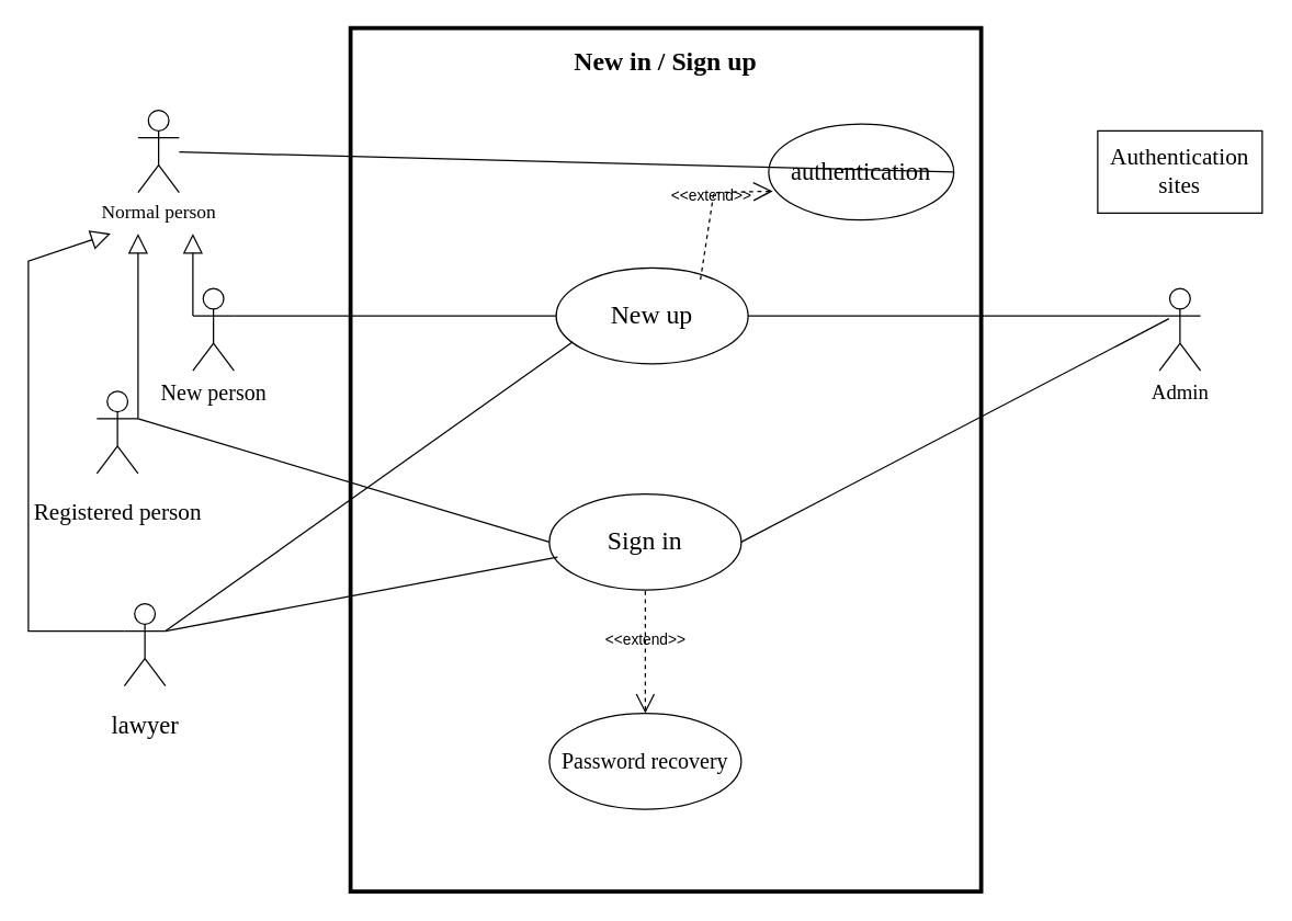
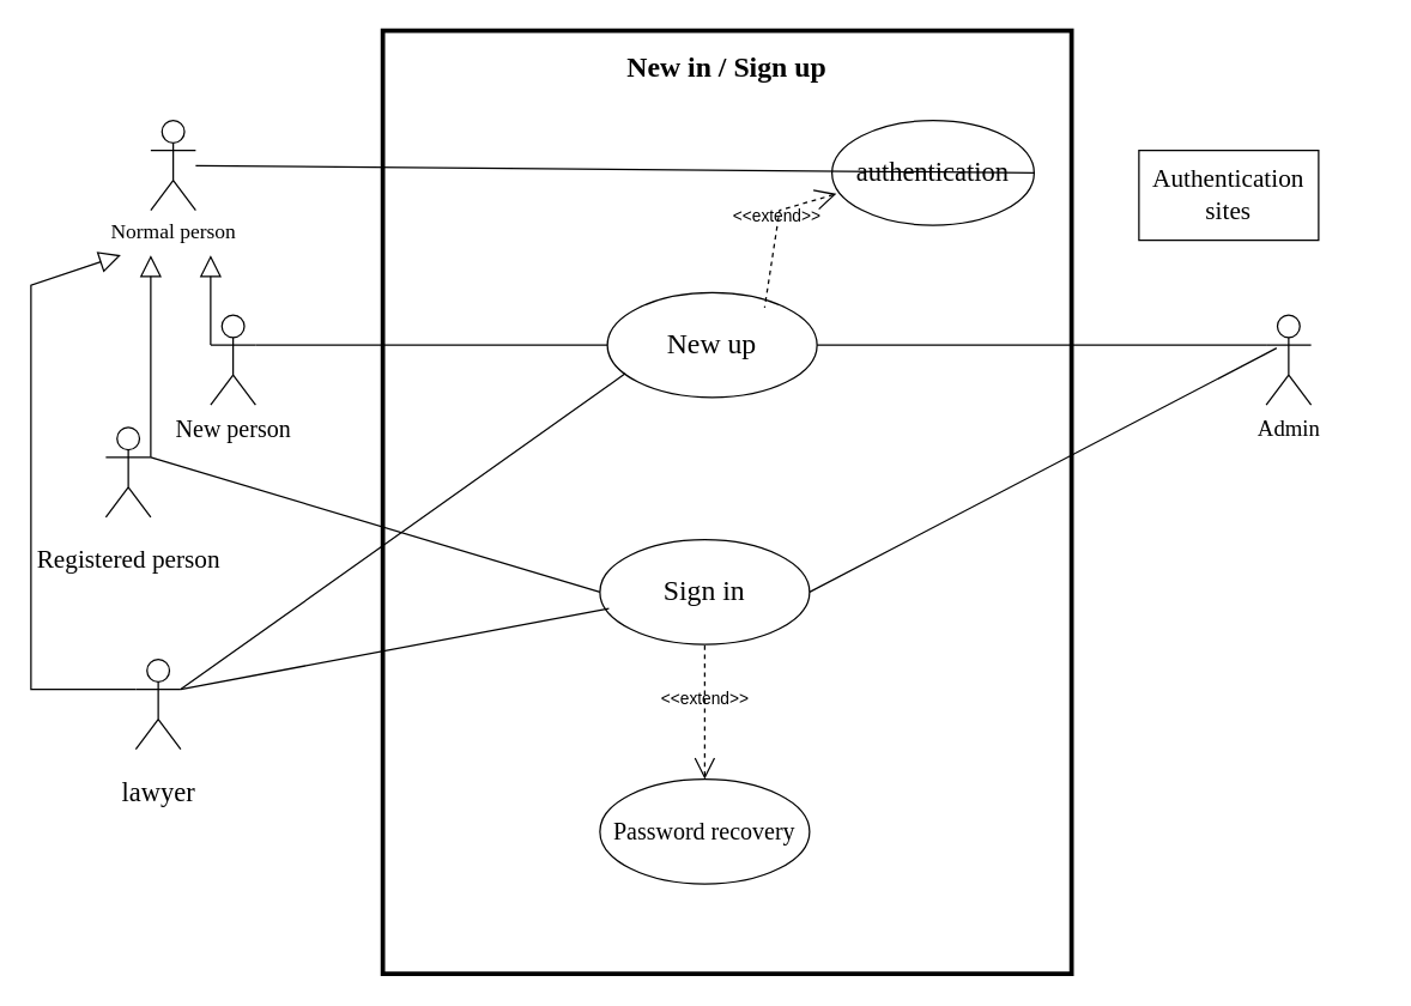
  <mxCell id="0" />
  <mxCell id="1" parent="0" />
  <mxCell id="2" value="" style="rounded=0;whiteSpace=wrap;html=1;fillColor=none;strokeWidth=3;" vertex="1" parent="1"><mxGeometry x="255" y="20" width="460" height="630" as="geometry" /></mxCell>
  <mxCell id="3" value="&lt;b&gt;&lt;font face=&quot;Times New Roman&quot; style=&quot;font-size: 19px;&quot;&gt;New in / Sign up&lt;/font&gt;&lt;font face=&quot;Times New Roman&quot; style=&quot;font-size: 19px;&quot;&gt;&lt;br&gt;&lt;/font&gt;&lt;/b&gt;" style="text;html=1;align=center;verticalAlign=middle;whiteSpace=wrap;rounded=0;" vertex="1" parent="1"><mxGeometry x="400" y="30" width="170" height="30" as="geometry" /></mxCell>
  <mxCell id="4" value="&lt;font face=&quot;Times New Roman&quot; style=&quot;font-size: 19px;&quot;&gt;New up&lt;br&gt;&lt;/font&gt;" style="ellipse;whiteSpace=wrap;html=1;" vertex="1" parent="1"><mxGeometry x="405" y="195" width="140" height="70" as="geometry" /></mxCell>
  <mxCell id="5" value="&lt;font style=&quot;font-size: 19px;&quot; face=&quot;Times New Roman&quot;&gt;Sign in&lt;br&gt;&lt;/font&gt;" style="ellipse;whiteSpace=wrap;html=1;" vertex="1" parent="1"><mxGeometry x="400" y="360" width="140" height="70" as="geometry" /></mxCell>
  <mxCell id="6" value="&lt;font style=&quot;font-size: 16px;&quot; face=&quot;Times New Roman&quot;&gt;Password recovery&lt;br&gt;&lt;/font&gt;" style="ellipse;whiteSpace=wrap;html=1;" vertex="1" parent="1"><mxGeometry x="400" y="520" width="140" height="70" as="geometry" /></mxCell>
  <mxCell id="7" value="&lt;font style=&quot;font-size: 14px;&quot; face=&quot;Times New Roman&quot;&gt;Normal person&lt;br&gt;&lt;/font&gt;" style="shape=umlActor;html=1;verticalLabelPosition=bottom;verticalAlign=top;align=center;" vertex="1" parent="1"><mxGeometry x="100" y="80" width="30" height="60" as="geometry" /></mxCell>
  <mxCell id="8" value="" style="edgeStyle=none;html=1;endArrow=none;verticalAlign=bottom;rounded=0;exitX=1;exitY=0.333;exitDx=0;exitDy=0;exitPerimeter=0;entryX=0;entryY=0.5;entryDx=0;entryDy=0;" edge="1" parent="1" source="12" target="4"><mxGeometry width="160" relative="1" as="geometry"><mxPoint x="430" y="430" as="sourcePoint" /><mxPoint x="590" y="430" as="targetPoint" /><Array as="points" /></mxGeometry></mxCell>
  <mxCell id="9" value="&amp;lt;&amp;lt;extend&amp;gt;&amp;gt;" style="edgeStyle=none;html=1;startArrow=open;endArrow=none;startSize=12;verticalAlign=bottom;dashed=1;labelBackgroundColor=none;rounded=0;entryX=0.5;entryY=1;entryDx=0;entryDy=0;exitX=0.5;exitY=0;exitDx=0;exitDy=0;" edge="1" parent="1" source="6" target="5"><mxGeometry width="160" relative="1" as="geometry"><mxPoint x="430" y="520" as="sourcePoint" /><mxPoint x="590" y="520" as="targetPoint" /></mxGeometry></mxCell>
  <mxCell id="10" value="" style="edgeStyle=none;html=1;endArrow=none;verticalAlign=bottom;rounded=0;exitX=1;exitY=0.333;exitDx=0;exitDy=0;exitPerimeter=0;entryX=0;entryY=0.5;entryDx=0;entryDy=0;" edge="1" parent="1" source="11" target="5"><mxGeometry width="160" relative="1" as="geometry"><mxPoint x="430" y="430" as="sourcePoint" /><mxPoint x="590" y="430" as="targetPoint" /><Array as="points" /></mxGeometry></mxCell>
  <mxCell id="11" value="&lt;pre aria-label=&quot;Translated text: Registered&quot; dir=&quot;ltr&quot; data-ved=&quot;2ahUKEwib_dqemvWJAxWP2gIHHToVGhYQ3ewLegQIBRAT&quot; style=&quot;text-align:left&quot; id=&quot;tw-target-text&quot; data-placeholder=&quot;Translation&quot; class=&quot;tw-data-text tw-text-large tw-ta&quot;&gt;&lt;font style=&quot;font-size: 17px;&quot; face=&quot;Times New Roman&quot;&gt;&lt;span lang=&quot;en&quot; class=&quot;Y2IQFc&quot;&gt;Registered person&lt;/span&gt;&lt;/font&gt;&lt;/pre&gt;" style="shape=umlActor;html=1;verticalLabelPosition=bottom;verticalAlign=top;align=center;" vertex="1" parent="1"><mxGeometry x="70" y="285" width="30" height="60" as="geometry" /></mxCell>
  <mxCell id="12" value="&lt;font style=&quot;font-size: 16px;&quot; face=&quot;Times New Roman&quot;&gt;New person&lt;br&gt;&lt;/font&gt;" style="shape=umlActor;html=1;verticalLabelPosition=bottom;verticalAlign=top;align=center;" vertex="1" parent="1"><mxGeometry x="140" y="210" width="30" height="60" as="geometry" /></mxCell>
  <mxCell id="13" value="" style="edgeStyle=none;html=1;endArrow=block;endFill=0;endSize=12;verticalAlign=bottom;rounded=0;exitX=1;exitY=0.333;exitDx=0;exitDy=0;exitPerimeter=0;" edge="1" parent="1" source="11"><mxGeometry width="160" relative="1" as="geometry"><mxPoint x="320" y="420" as="sourcePoint" /><mxPoint x="100" y="170" as="targetPoint" /></mxGeometry></mxCell>
  <mxCell id="14" value="" style="edgeStyle=none;html=1;endArrow=block;endFill=0;endSize=12;verticalAlign=bottom;rounded=0;exitX=0;exitY=0.333;exitDx=0;exitDy=0;exitPerimeter=0;" edge="1" parent="1" source="12"><mxGeometry width="160" relative="1" as="geometry"><mxPoint x="320" y="420" as="sourcePoint" /><mxPoint x="140" y="170" as="targetPoint" /><Array as="points"><mxPoint x="140" y="170" /></Array></mxGeometry></mxCell>
  <mxCell id="15" value="&lt;font style=&quot;font-size: 15px;&quot; face=&quot;Times New Roman&quot;&gt;Admin&lt;/font&gt;" style="shape=umlActor;html=1;verticalLabelPosition=bottom;verticalAlign=top;align=center;" vertex="1" parent="1"><mxGeometry x="845" y="210" width="30" height="60" as="geometry" /></mxCell>
  <mxCell id="16" value="" style="edgeStyle=none;html=1;endArrow=none;verticalAlign=bottom;rounded=0;entryX=1;entryY=0.5;entryDx=0;entryDy=0;exitX=0;exitY=0.333;exitDx=0;exitDy=0;exitPerimeter=0;" edge="1" parent="1" source="15" target="4"><mxGeometry width="160" relative="1" as="geometry"><mxPoint x="320" y="420" as="sourcePoint" /><mxPoint x="480" y="420" as="targetPoint" /></mxGeometry></mxCell>
  <mxCell id="17" value="" style="edgeStyle=none;html=1;endArrow=none;verticalAlign=bottom;rounded=0;entryX=0.233;entryY=0.367;entryDx=0;entryDy=0;entryPerimeter=0;exitX=1;exitY=0.5;exitDx=0;exitDy=0;" edge="1" parent="1" source="5" target="15"><mxGeometry width="160" relative="1" as="geometry"><mxPoint x="320" y="420" as="sourcePoint" /><mxPoint x="480" y="420" as="targetPoint" /></mxGeometry></mxCell>
  <mxCell id="18" value="&lt;pre aria-label=&quot;Translated text: lawyer&quot; dir=&quot;ltr&quot; data-ved=&quot;2ahUKEwib_dqemvWJAxWP2gIHHToVGhYQ3ewLegQIBRAT&quot; style=&quot;text-align:left&quot; id=&quot;tw-target-text&quot; data-placeholder=&quot;Translation&quot; class=&quot;tw-data-text tw-text-large tw-ta&quot;&gt;&lt;font style=&quot;font-size: 18px;&quot; face=&quot;Times New Roman&quot;&gt;&lt;span lang=&quot;en&quot; class=&quot;Y2IQFc&quot;&gt;lawyer&lt;/span&gt;&lt;/font&gt;&lt;/pre&gt;" style="shape=umlActor;html=1;verticalLabelPosition=bottom;verticalAlign=top;align=center;" vertex="1" parent="1"><mxGeometry x="90" y="440" width="30" height="60" as="geometry" /></mxCell>
  <mxCell id="19" value="" style="edgeStyle=none;html=1;endArrow=block;endFill=0;endSize=12;verticalAlign=bottom;rounded=0;exitX=0;exitY=0.333;exitDx=0;exitDy=0;exitPerimeter=0;" edge="1" parent="1" source="18"><mxGeometry width="160" relative="1" as="geometry"><mxPoint x="320" y="380" as="sourcePoint" /><mxPoint x="80" y="170" as="targetPoint" /><Array as="points"><mxPoint x="20" y="460" /><mxPoint x="20" y="190" /></Array></mxGeometry></mxCell>
  <mxCell id="20" value="" style="edgeStyle=none;html=1;endArrow=none;verticalAlign=bottom;rounded=0;exitX=1;exitY=0.333;exitDx=0;exitDy=0;exitPerimeter=0;entryX=0.086;entryY=0.771;entryDx=0;entryDy=0;entryPerimeter=0;" edge="1" parent="1" source="18" target="4"><mxGeometry width="160" relative="1" as="geometry"><mxPoint x="320" y="380" as="sourcePoint" /><mxPoint x="480" y="380" as="targetPoint" /></mxGeometry></mxCell>
  <mxCell id="21" value="" style="edgeStyle=none;html=1;endArrow=none;verticalAlign=bottom;rounded=0;exitX=1;exitY=0.333;exitDx=0;exitDy=0;exitPerimeter=0;entryX=0.043;entryY=0.657;entryDx=0;entryDy=0;entryPerimeter=0;" edge="1" parent="1" source="18" target="5"><mxGeometry width="160" relative="1" as="geometry"><mxPoint x="320" y="380" as="sourcePoint" /><mxPoint x="480" y="380" as="targetPoint" /></mxGeometry></mxCell>
- <mxCell id="22" value="&lt;font style=&quot;font-size: 18px;&quot; face=&quot;Times New Roman&quot;&gt;authentication&lt;/font&gt;" style="ellipse;whiteSpace=wrap;html=1;" vertex="1" parent="1"><mxGeometry x="560" y="90" width="135" height="70" as="geometry" /></mxCell>
+ <mxCell id="22" value="&lt;font style=&quot;font-size: 18px;&quot; face=&quot;Times New Roman&quot;&gt;authentication&lt;/font&gt;" style="ellipse;whiteSpace=wrap;html=1;" vertex="1" parent="1"><mxGeometry x="555" y="80" width="135" height="70" as="geometry" /></mxCell>
  <mxCell id="23" value="&amp;lt;&amp;lt;extend&amp;gt;&amp;gt;" style="edgeStyle=none;html=1;startArrow=open;endArrow=none;startSize=12;verticalAlign=bottom;dashed=1;labelBackgroundColor=none;rounded=0;exitX=0.022;exitY=0.7;exitDx=0;exitDy=0;exitPerimeter=0;" edge="1" parent="1" source="22"><mxGeometry width="160" relative="1" as="geometry"><mxPoint x="320" y="380" as="sourcePoint" /><mxPoint x="510" y="205" as="targetPoint" /><Array as="points"><mxPoint x="520" y="140" /></Array></mxGeometry></mxCell>
- <mxCell id="24" value="&lt;font style=&quot;font-size: 17px;&quot; face=&quot;Times New Roman&quot;&gt;Authentication sites&lt;br&gt;&lt;/font&gt;" style="rounded=0;whiteSpace=wrap;html=1;" vertex="1" parent="1"><mxGeometry x="800" y="95" width="120" height="60" as="geometry" /></mxCell>
+ <mxCell id="24" value="&lt;font style=&quot;font-size: 17px;&quot; face=&quot;Times New Roman&quot;&gt;Authentication sites&lt;br&gt;&lt;/font&gt;" style="rounded=0;whiteSpace=wrap;html=1;" vertex="1" parent="1"><mxGeometry x="760" y="100" width="120" height="60" as="geometry" /></mxCell>
  <mxCell id="25" value="" style="edgeStyle=none;html=1;endArrow=none;verticalAlign=bottom;rounded=0;exitX=1;exitY=0.5;exitDx=0;exitDy=0;" edge="1" parent="1" source="22" target="7"><mxGeometry width="160" relative="1" as="geometry"><mxPoint x="410" y="330" as="sourcePoint" /><mxPoint x="570" y="330" as="targetPoint" /></mxGeometry></mxCell>
